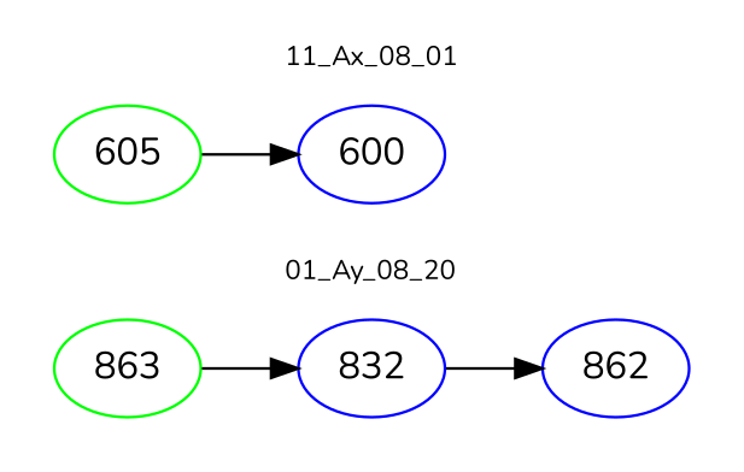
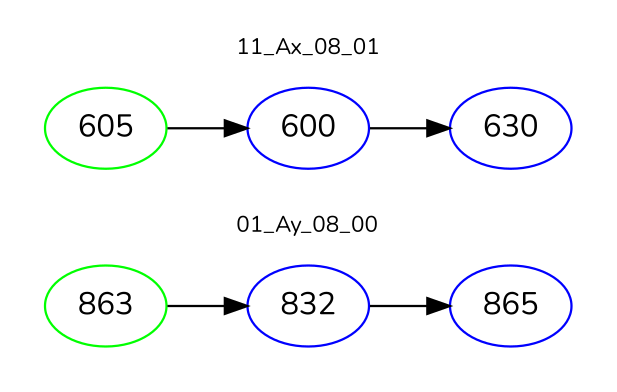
  digraph {
    fontname=Nunito
    rankdir=LR
    node [color=blue fontname=Nunito]
    edge [color=black fontname=Nunito]
    n1 [color=green label=863]
    n2 [label=832]
-   n3 [label=862]
+   n3 [label=865]
    n4 [color=green label=605]
    n5 [label=600]
+   n6 [label=630]
    subgraph cluster_1 {
      color=white
      fontsize=10
-     label="01_Ay_08_20"
+     label="01_Ay_08_00"
      n1
      n2
      n3
    }
    subgraph cluster_2 {
      color=white
      fontsize=10
      label="11_Ax_08_01"
      n4
      n5
+     n6
    }
    n1 -> n2
    n2 -> n3
    n4 -> n5
+   n5 -> n6
  }
